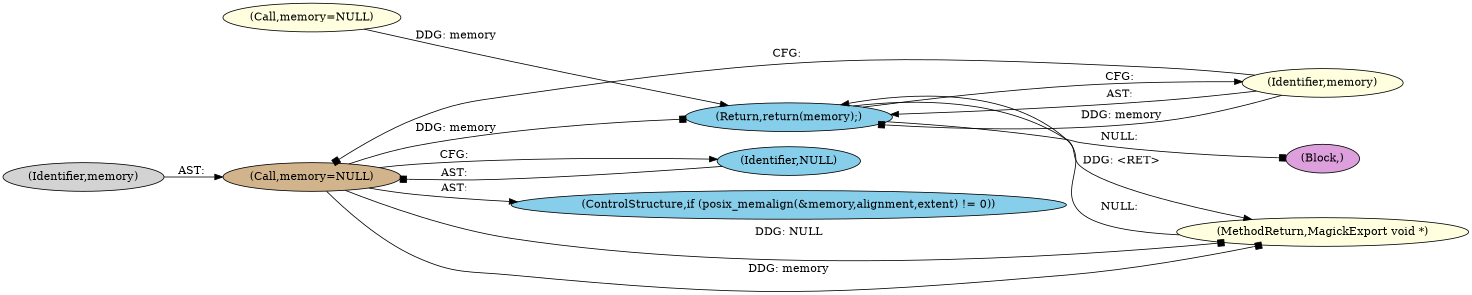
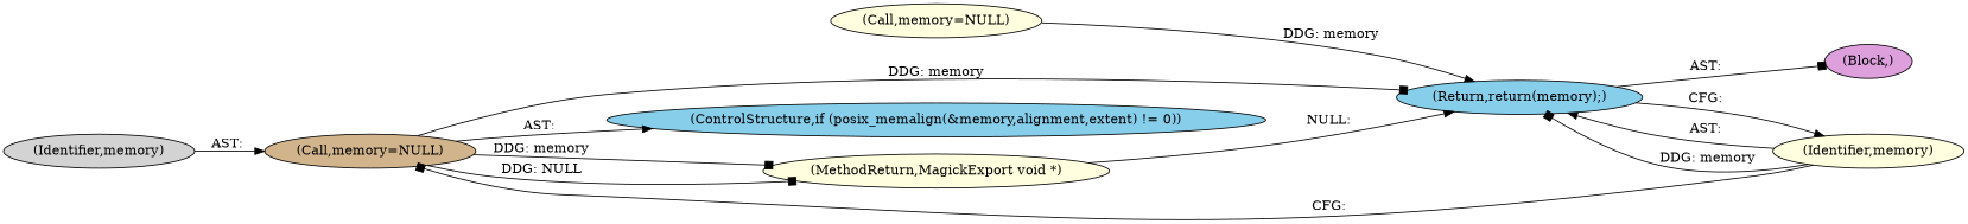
  digraph {
    rankdir=LR
    node [fillcolor=skyblue style=filled]
    edge [arrowhead=normal]
    n1 [fillcolor=tan label="(Call,memory=NULL)"]
    n2 [label="(Return,return(memory);)"]
-   n3 [label="(Identifier,NULL)"]
    n4 [label="(ControlStructure,if (posix_memalign(&memory,alignment,extent) != 0))"]
    n5 [fillcolor=lightyellow label="(MethodReturn,MagickExport void *)"]
    n6 [fillcolor=plum label="(Block,)"]
    n7 [fillcolor=lightyellow label="(Identifier,memory)"]
    n8 [fillcolor=lightgrey label="(Identifier,memory)"]
    n9 [fillcolor=lightyellow label="(Call,memory=NULL)"]
    n1 -> n2 [arrowhead=box label="DDG: memory"]
-   n1 -> n3 [label="CFG: "]
    n1 -> n4 [label="AST: "]
    n1 -> n5 [arrowhead=box label="DDG: memory"]
    n1 -> n5 [arrowhead=box label="DDG: NULL"]
-   n2 -> n5 [label="DDG: <RET>"]
-   n2 -> n6 [arrowhead=box label="NULL: "]
+   n2 -> n6 [arrowhead=box label="AST: "]
    n2 -> n7 [label="CFG: "]
-   n3 -> n1 [arrowhead=box label="AST: "]
    n5 -> n2 [label="NULL: "]
    n7 -> n1 [arrowhead=box label="CFG: "]
    n7 -> n2 [label="AST: "]
    n7 -> n2 [arrowhead=box label="DDG: memory"]
    n8 -> n1 [label="AST: "]
    n9 -> n2 [label="DDG: memory"]
  }
